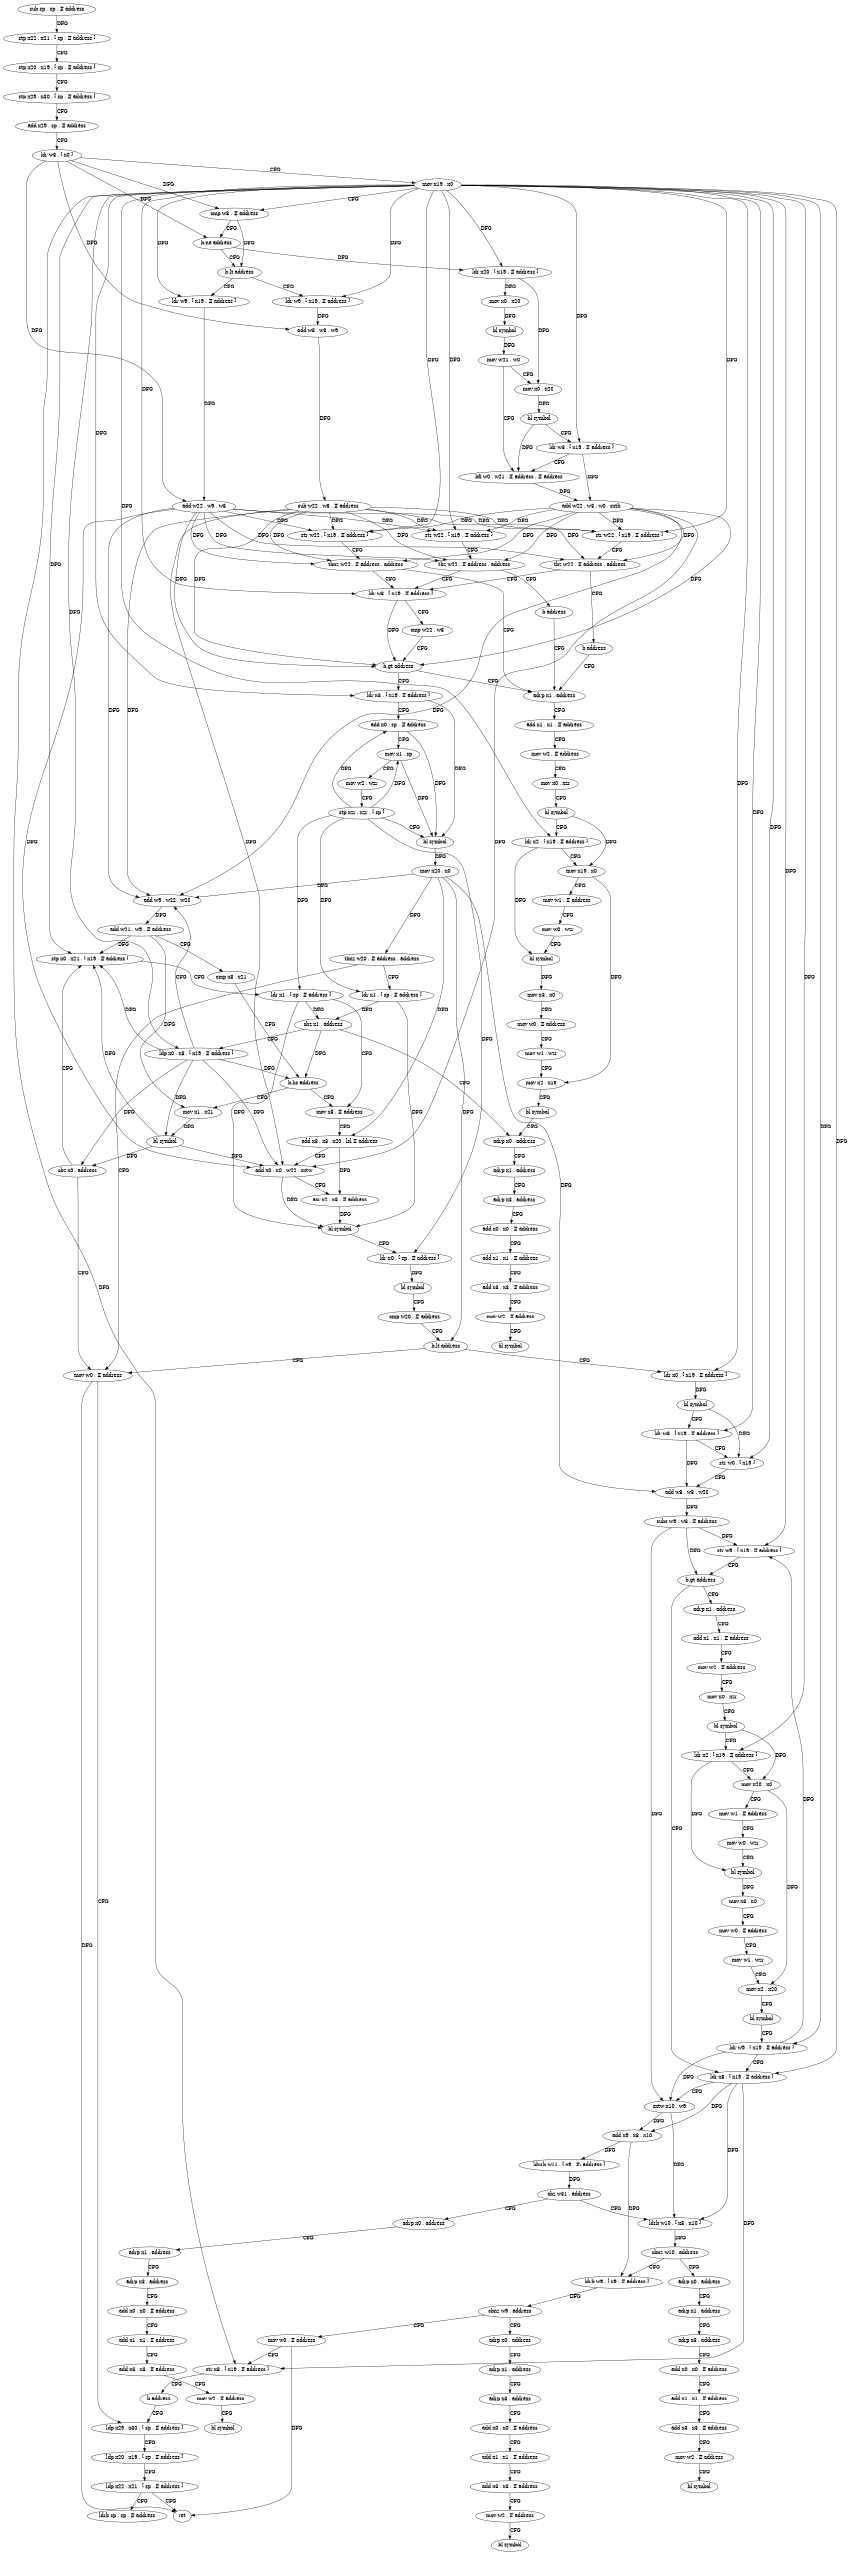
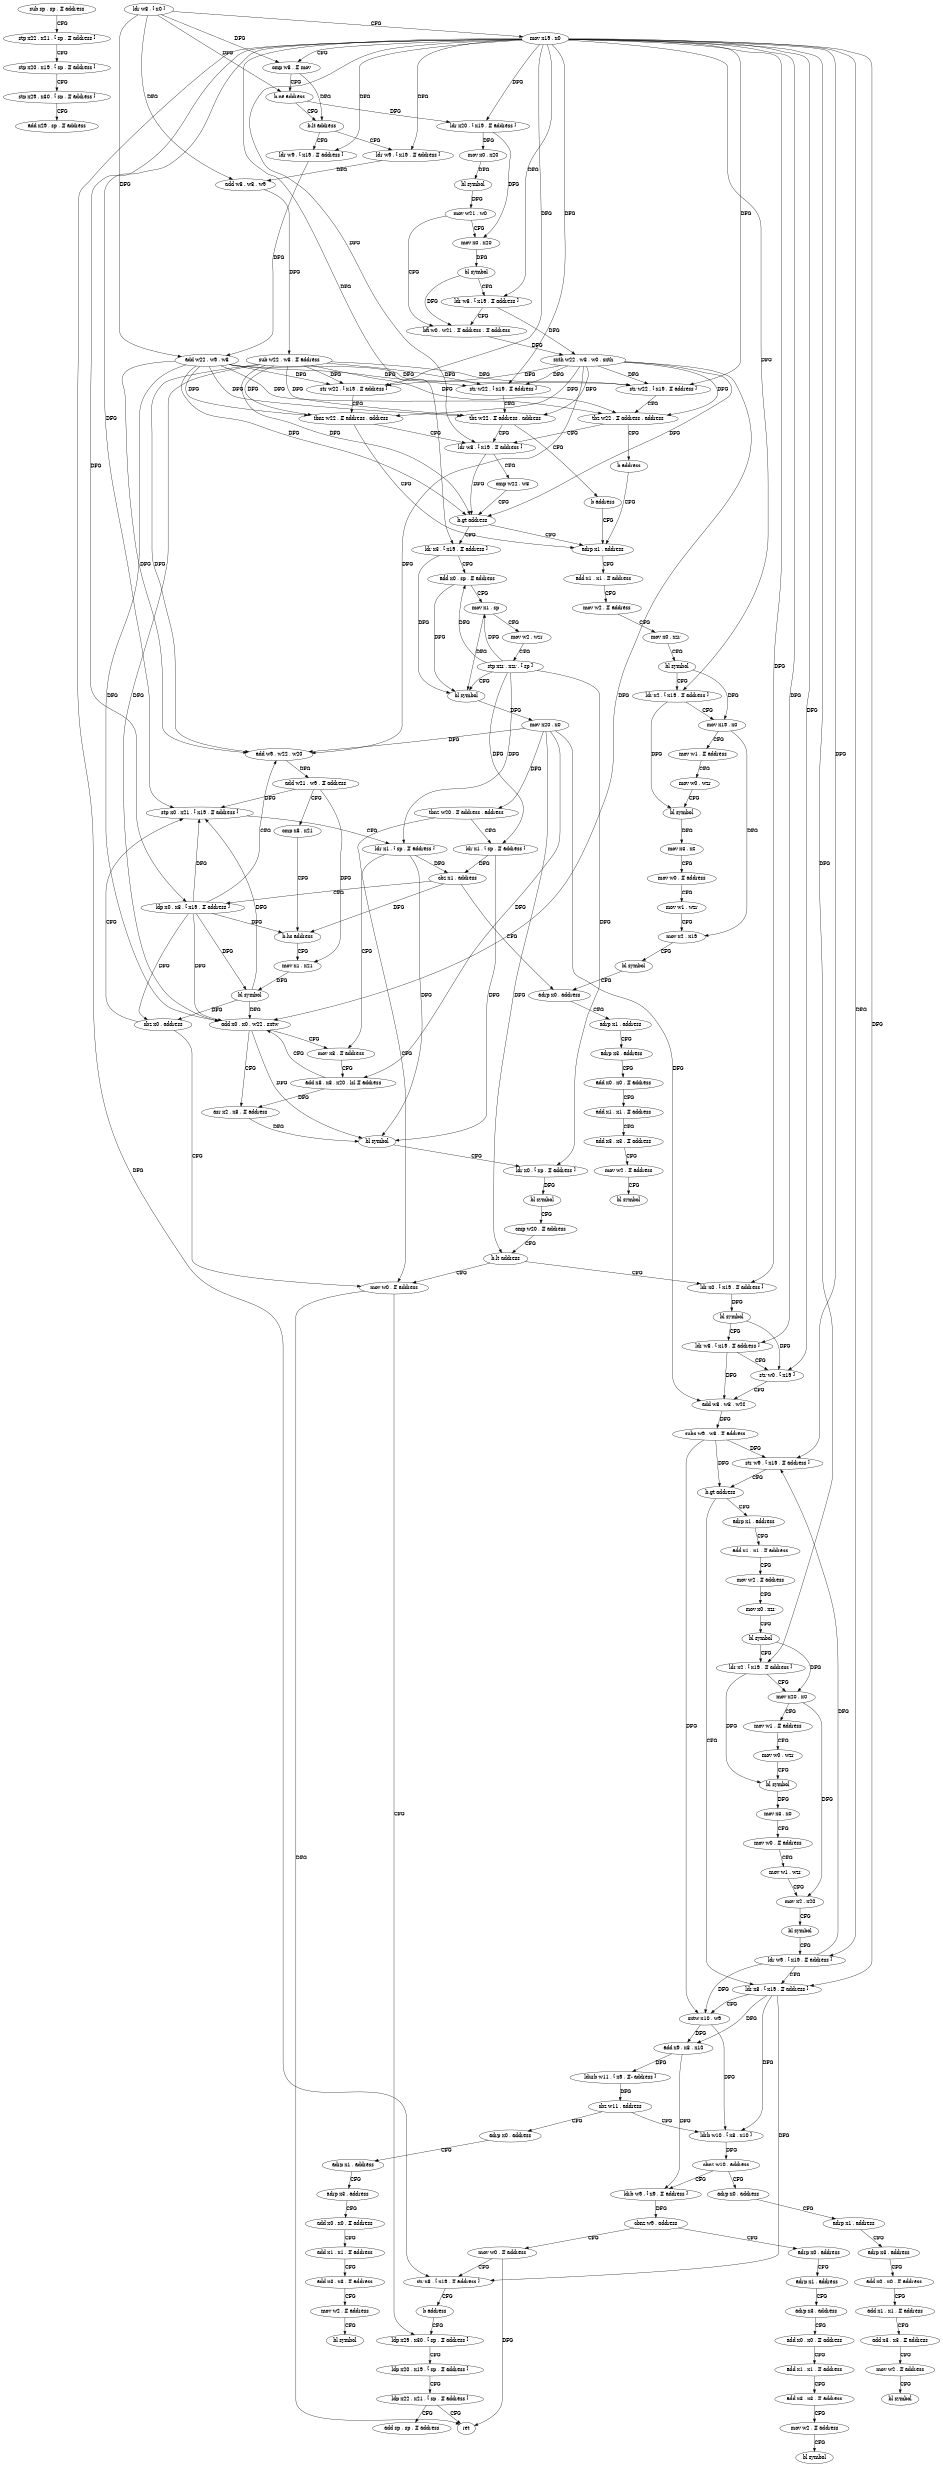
  digraph {
    n1 [label="sub sp , sp , # address"]
    n2 [label="stp x22 , x21 , [ sp , # address ]"]
    n3 [label="stp x20 , x19 , [ sp , # address ]"]
    n4 [label="stp x29 , x30 , [ sp , # address ]"]
    n5 [label="add x29 , sp , # address"]
    n6 [label="ldr w8 , [ x0 ]"]
    n7 [label="mov x19 , x0"]
-   n8 [label="cmp w8 , # address"]
+   n8 [label="cmp w8 , # mov"]
    n9 [label="b.ne address"]
    n10 [label="add w22 , w9 , w8"]
    n11 [label="add w8 , w8 , w9"]
    n12 [label="ldr x20 , [ x19 , # address ]"]
    n13 [label="ldr w9 , [ x19 , # address ]"]
    n14 [label="ldr w9 , [ x19 , # address ]"]
    n15 [label="ldr w8 , [ x19 , # address ]"]
    n16 [label="str w22 , [ x19 , # address ]"]
    n17 [label="ldr w8 , [ x19 , # address ]"]
    n18 [label="str w22 , [ x19 , # address ]"]
    n19 [label="str w22 , [ x19 , # address ]"]
    n20 [label="ldr x3 , [ x19 , # address ]"]
    n21 [label="ldr x2 , [ x19 , # address ]"]
    n22 [label="ldp x0 , x8 , [ x19 , # address ]"]
    n23 [label="ldr x0 , [ x19 , # address ]"]
    n24 [label="stp x0 , x21 , [ x19 , # address ]"]
    n25 [label="ldr w8 , [ x19 , # address ]"]
    n26 [label="str w0 , [ x19 ]"]
    n27 [label="str w9 , [ x19 , # address ]"]
    n28 [label="ldr x8 , [ x19 , # address ]"]
    n29 [label="ldr x2 , [ x19 , # address ]"]
    n30 [label="ldr w9 , [ x19 , # address ]"]
    n31 [label="str x8 , [ x19 , # address ]"]
    n32 [label="b.lt address"]
    n33 [label="tbz w22 , # address , address"]
    n34 [label="tbnz w22 , # address , address"]
    n35 [label="tbz w22 , # address , address"]
    n36 [label="b.gt address"]
    n37 [label="add w9 , w22 , w20"]
    n38 [label="add x0 , x0 , w22 , sxtw"]
    n39 [label="sub w22 , w8 , # address"]
    n40 [label="mov x0 , x20"]
    n41 [label="mov x0 , x20"]
    n42 [label="bfi w0 , w21 , # address , # address"]
-   n43 [label="add w22 , w8 , w0 , sxth"]
+   n43 [label="sxth w22 , w8 , w0 , sxth"]
    n44 [label="cmp w22 , w8"]
    n45 [label="add x0 , sp , # address"]
    n46 [label="bl symbol"]
    n47 [label="mov x19 , x0"]
    n48 [label="bl symbol"]
    n49 [label="b.hs address"]
    n50 [label="bl symbol"]
    n51 [label="cbz x0 , address"]
    n52 [label="bl symbol"]
    n53 [label="ldr x1 , [ sp , # address ]"]
    n54 [label="add w8 , w8 , w20"]
    n55 [label="b.gt address"]
    n56 [label="sxtw x10 , w9"]
    n57 [label="add x9 , x8 , x10"]
    n58 [label="ldrb w10 , [ x8 , x10 ]"]
    n59 [label="mov x20 , x0"]
    n60 [label="bl symbol"]
    n61 [label="b address"]
    n62 [label="bl symbol"]
    n63 [label="bl symbol"]
    n64 [label="mov w21 , w0"]
    n65 [label="b address"]
    n66 [label="adrp x1 , address"]
    n67 [label="b address"]
    n68 [label="add w21 , w9 , # address"]
    n69 [label="bl symbol"]
    n70 [label="asr x2 , x8 , # address"]
    n71 [label="add x1 , x1 , # address"]
    n72 [label="mov w2 , # address"]
    n73 [label="mov x1 , sp"]
    n74 [label="mov x20 , x0"]
    n75 [label="mov x0 , xzr"]
    n76 [label="bl symbol"]
    n77 [label="mov w1 , # address"]
    n78 [label="mov x2 , x19"]
    n79 [label="mov x3 , x0"]
    n80 [label="mov w0 , wzr"]
    n81 [label="bl symbol"]
    n82 [label="mov w0 , # address"]
    n83 [label="mov w1 , wzr"]
    n84 [label="adrp x0 , address"]
    n85 [label="adrp x1 , address"]
    n86 [label="adrp x3 , address"]
    n87 [label="mov w2 , wzr"]
    n88 [label="stp xzr , xzr , [ sp ]"]
    n89 [label="ldr x1 , [ sp , # address ]"]
    n90 [label="ldr x0 , [ sp , # address ]"]
    n91 [label="cbz x1 , address"]
    n92 [label="bl symbol"]
    n93 [label="mov x8 , # address"]
    n94 [label="tbnz w20 , # address , address"]
    n95 [label="add x8 , x8 , x20 , lsl # address"]
    n96 [label="b.lt address"]
    n97 [label="mov w0 , # address"]
    n98 [label="subs w9 , w8 , # address"]
    n99 [label="ldp x29 , x30 , [ sp , # address ]"]
    n100 [label=ret]
    n101 [label="ldp x20 , x19 , [ sp , # address ]"]
    n102 [label="ldp x22 , x21 , [ sp , # address ]"]
    n103 [label="mov x1 , x21"]
    n104 [label="add x0 , x0 , # address"]
    n105 [label="add x1 , x1 , # address"]
    n106 [label="add x3 , x3 , # address"]
    n107 [label="mov w2 , # address"]
    n108 [label="bl symbol"]
    n109 [label="cmp x8 , x21"]
    n110 [label="cmp w20 , # address"]
    n111 [label="adrp x1 , address"]
    n112 [label="add x1 , x1 , # address"]
    n113 [label="ldurb w11 , [ x9 , #- address ]"]
    n114 [label="ldrb w9 , [ x9 , # address ]"]
    n115 [label="cbnz w10 , address"]
    n116 [label="mov w2 , # address"]
-   n117 [label="cbz w31 , address"]
+   n117 [label="cbz w11 , address"]
    n118 [label="cbnz w9 , address"]
    n119 [label="adrp x0 , address"]
    n120 [label="adrp x1 , address"]
    n121 [label="adrp x3 , address"]
    n122 [label="adrp x0 , address"]
    n123 [label="mov x0 , xzr"]
    n124 [label="bl symbol"]
    n125 [label="mov w1 , # address"]
    n126 [label="mov x2 , x20"]
    n127 [label="mov x3 , x0"]
    n128 [label="mov w0 , wzr"]
    n129 [label="bl symbol"]
    n130 [label="mov w0 , # address"]
    n131 [label="mov w1 , wzr"]
    n132 [label="add x0 , x0 , # address"]
    n133 [label="add x1 , x1 , # address"]
    n134 [label="add x3 , x3 , # address"]
    n135 [label="mov w2 , # address"]
    n136 [label="bl symbol"]
    n137 [label="adrp x1 , address"]
    n138 [label="adrp x3 , address"]
    n139 [label="adrp x0 , address"]
    n140 [label="mov w0 , # address"]
    n141 [label="add x0 , x0 , # address"]
    n142 [label="add x1 , x1 , # address"]
    n143 [label="add x3 , x3 , # address"]
    n144 [label="mov w2 , # address"]
    n145 [label="bl symbol"]
    n146 [label="adrp x1 , address"]
    n147 [label="adrp x3 , address"]
    n148 [label="add x0 , x0 , # address"]
    n149 [label="add x1 , x1 , # address"]
    n150 [label="add x3 , x3 , # address"]
    n151 [label="mov w2 , # address"]
    n152 [label="bl symbol"]
-   n153 [label="ldrb sp , sp , # address"]
-   n1 -> n2 [label=DFG]
+   n153 [label="add sp , sp , # address"]
+   n1 -> n2 [label=CFG]
    n2 -> n3 [label=CFG]
    n3 -> n4 [label=CFG]
    n4 -> n5 [label=CFG]
-   n5 -> n6 [label=CFG]
    n6 -> n7 [label=CFG]
    n6 -> n8 [label=DFG]
    n6 -> n9 [label=DFG]
    n6 -> n10 [label=DFG]
    n6 -> n11 [label=DFG]
    n7 -> n8 [label=CFG]
    n7 -> n12 [label=DFG]
    n7 -> n13 [label=DFG]
    n7 -> n14 [label=DFG]
    n7 -> n15 [label=DFG]
    n7 -> n16 [label=DFG]
    n7 -> n17 [label=DFG]
    n7 -> n18 [label=DFG]
    n7 -> n19 [label=DFG]
    n7 -> n20 [label=DFG]
    n7 -> n21 [label=DFG]
    n7 -> n22 [label=DFG]
    n7 -> n23 [label=DFG]
    n7 -> n24 [label=DFG]
    n7 -> n25 [label=DFG]
    n7 -> n26 [label=DFG]
    n7 -> n27 [label=DFG]
    n7 -> n28 [label=DFG]
    n7 -> n29 [label=DFG]
    n7 -> n30 [label=DFG]
    n7 -> n31 [label=DFG]
    n8 -> n9 [label=CFG]
    n8 -> n32 [label=DFG]
    n9 -> n12 [label=DFG]
    n9 -> n32 [label=CFG]
    n10 -> n16 [label=DFG]
    n10 -> n18 [label=DFG]
    n10 -> n19 [label=DFG]
    n10 -> n33 [label=DFG]
    n10 -> n34 [label=DFG]
    n10 -> n35 [label=DFG]
    n10 -> n36 [label=DFG]
    n10 -> n37 [label=DFG]
    n10 -> n38 [label=DFG]
    n11 -> n39 [label=DFG]
    n12 -> n40 [label=DFG]
    n12 -> n41 [label=DFG]
    n13 -> n10 [label=DFG]
    n14 -> n11 [label=DFG]
    n15 -> n42 [label=CFG]
    n15 -> n43 [label=DFG]
    n16 -> n33 [label=CFG]
    n17 -> n36 [label=DFG]
    n17 -> n44 [label=CFG]
    n18 -> n34 [label=CFG]
    n19 -> n35 [label=CFG]
    n20 -> n45 [label=CFG]
    n20 -> n46 [label=DFG]
    n21 -> n47 [label=CFG]
    n21 -> n48 [label=DFG]
    n22 -> n24 [label=DFG]
    n22 -> n37 [label=CFG]
    n22 -> n38 [label=DFG]
    n22 -> n49 [label=DFG]
    n22 -> n50 [label=DFG]
    n22 -> n51 [label=DFG]
    n23 -> n52 [label=DFG]
    n24 -> n53 [label=CFG]
    n25 -> n26 [label=CFG]
    n25 -> n54 [label=DFG]
    n26 -> n54 [label=CFG]
    n27 -> n55 [label=CFG]
    n28 -> n31 [label=DFG]
    n28 -> n56 [label=CFG]
    n28 -> n57 [label=DFG]
    n28 -> n58 [label=DFG]
    n29 -> n59 [label=CFG]
    n29 -> n60 [label=DFG]
    n30 -> n27 [label=DFG]
    n30 -> n28 [label=CFG]
    n30 -> n56 [label=DFG]
    n31 -> n61 [label=CFG]
    n32 -> n13 [label=CFG]
    n32 -> n14 [label=CFG]
    n33 -> n17 [label=CFG]
    n33 -> n65 [label=CFG]
    n34 -> n17 [label=CFG]
    n34 -> n66 [label=CFG]
    n35 -> n17 [label=CFG]
    n35 -> n67 [label=CFG]
    n36 -> n20 [label=CFG]
    n36 -> n66 [label=CFG]
    n37 -> n68 [label=DFG]
    n38 -> n69 [label=DFG]
    n38 -> n70 [label=CFG]
    n39 -> n16 [label=DFG]
    n39 -> n18 [label=DFG]
    n39 -> n19 [label=DFG]
    n39 -> n33 [label=DFG]
    n39 -> n34 [label=DFG]
    n39 -> n35 [label=DFG]
    n39 -> n36 [label=DFG]
    n39 -> n37 [label=DFG]
    n39 -> n38 [label=DFG]
    n40 -> n62 [label=DFG]
    n41 -> n63 [label=DFG]
    n42 -> n43 [label=DFG]
    n43 -> n16 [label=DFG]
    n43 -> n18 [label=DFG]
    n43 -> n19 [label=DFG]
    n43 -> n33 [label=DFG]
    n43 -> n34 [label=DFG]
    n43 -> n35 [label=DFG]
    n43 -> n36 [label=DFG]
    n43 -> n37 [label=DFG]
    n43 -> n38 [label=DFG]
    n44 -> n36 [label=CFG]
    n45 -> n46 [label=DFG]
    n45 -> n73 [label=CFG]
    n46 -> n74 [label=DFG]
    n47 -> n77 [label=CFG]
    n47 -> n78 [label=DFG]
    n48 -> n79 [label=DFG]
-   n49 -> n93 [label=CFG]
+   n38 -> n93 [label=CFG]
    n49 -> n103 [label=CFG]
    n50 -> n24 [label=DFG]
    n50 -> n38 [label=DFG]
    n50 -> n51 [label=DFG]
    n51 -> n24 [label=CFG]
    n51 -> n97 [label=CFG]
    n52 -> n25 [label=CFG]
    n52 -> n26 [label=DFG]
    n53 -> n69 [label=DFG]
    n53 -> n91 [label=DFG]
    n53 -> n93 [label=CFG]
    n54 -> n98 [label=DFG]
    n55 -> n28 [label=CFG]
    n55 -> n111 [label=CFG]
    n56 -> n57 [label=DFG]
    n56 -> n58 [label=DFG]
    n57 -> n113 [label=DFG]
    n57 -> n114 [label=DFG]
    n58 -> n115 [label=DFG]
    n59 -> n125 [label=CFG]
    n59 -> n126 [label=DFG]
    n60 -> n127 [label=DFG]
    n61 -> n99 [label=CFG]
    n62 -> n64 [label=DFG]
    n63 -> n15 [label=CFG]
    n63 -> n42 [label=DFG]
    n64 -> n41 [label=CFG]
    n64 -> n42 [label=CFG]
    n65 -> n66 [label=CFG]
    n66 -> n71 [label=CFG]
    n67 -> n66 [label=CFG]
    n68 -> n24 [label=DFG]
    n68 -> n103 [label=DFG]
    n68 -> n109 [label=CFG]
    n69 -> n90 [label=CFG]
    n70 -> n69 [label=DFG]
    n71 -> n72 [label=CFG]
    n72 -> n75 [label=CFG]
    n73 -> n46 [label=DFG]
    n73 -> n87 [label=CFG]
    n74 -> n37 [label=DFG]
    n74 -> n54 [label=DFG]
    n74 -> n94 [label=DFG]
    n74 -> n95 [label=DFG]
    n74 -> n96 [label=DFG]
    n75 -> n76 [label=CFG]
    n76 -> n21 [label=CFG]
    n76 -> n47 [label=DFG]
    n77 -> n80 [label=CFG]
    n78 -> n81 [label=CFG]
    n79 -> n82 [label=CFG]
    n80 -> n48 [label=CFG]
    n81 -> n84 [label=CFG]
    n82 -> n83 [label=CFG]
    n83 -> n78 [label=CFG]
    n84 -> n85 [label=CFG]
    n85 -> n86 [label=CFG]
    n86 -> n104 [label=CFG]
    n87 -> n88 [label=CFG]
    n88 -> n45 [label=DFG]
    n88 -> n46 [label=CFG]
    n88 -> n53 [label=DFG]
    n88 -> n73 [label=DFG]
    n88 -> n89 [label=DFG]
    n88 -> n90 [label=DFG]
    n89 -> n69 [label=DFG]
    n89 -> n91 [label=DFG]
    n90 -> n92 [label=DFG]
    n91 -> n22 [label=CFG]
    n91 -> n49 [label=DFG]
    n91 -> n84 [label=CFG]
    n92 -> n110 [label=CFG]
    n93 -> n95 [label=CFG]
    n94 -> n89 [label=CFG]
    n94 -> n97 [label=CFG]
    n95 -> n38 [label=CFG]
    n95 -> n70 [label=DFG]
    n96 -> n23 [label=CFG]
    n96 -> n97 [label=CFG]
    n97 -> n99 [label=CFG]
    n97 -> n100 [label=DFG]
    n98 -> n27 [label=DFG]
    n98 -> n55 [label=DFG]
    n98 -> n56 [label=DFG]
    n99 -> n101 [label=CFG]
    n101 -> n102 [label=CFG]
    n102 -> n100 [label=CFG]
    n102 -> n153 [label=CFG]
    n103 -> n50 [label=DFG]
    n104 -> n105 [label=CFG]
    n105 -> n106 [label=CFG]
    n106 -> n107 [label=CFG]
    n107 -> n108 [label=CFG]
    n109 -> n49 [label=CFG]
    n110 -> n96 [label=CFG]
    n111 -> n112 [label=CFG]
    n112 -> n116 [label=CFG]
    n113 -> n117 [label=DFG]
    n114 -> n118 [label=DFG]
    n115 -> n114 [label=CFG]
    n115 -> n122 [label=CFG]
    n116 -> n123 [label=CFG]
    n117 -> n58 [label=CFG]
    n117 -> n119 [label=CFG]
    n118 -> n139 [label=CFG]
    n118 -> n140 [label=CFG]
    n119 -> n120 [label=CFG]
    n120 -> n121 [label=CFG]
    n121 -> n132 [label=CFG]
    n122 -> n137 [label=CFG]
    n123 -> n124 [label=CFG]
    n124 -> n29 [label=CFG]
    n124 -> n59 [label=DFG]
    n125 -> n128 [label=CFG]
    n126 -> n129 [label=CFG]
    n127 -> n130 [label=CFG]
    n128 -> n60 [label=CFG]
    n129 -> n30 [label=CFG]
    n130 -> n131 [label=CFG]
    n131 -> n126 [label=CFG]
    n132 -> n133 [label=CFG]
    n133 -> n134 [label=CFG]
    n134 -> n135 [label=CFG]
    n135 -> n136 [label=CFG]
    n137 -> n138 [label=CFG]
    n138 -> n141 [label=CFG]
    n139 -> n146 [label=CFG]
    n140 -> n31 [label=CFG]
    n140 -> n100 [label=DFG]
    n141 -> n142 [label=CFG]
    n142 -> n143 [label=CFG]
    n143 -> n144 [label=CFG]
    n144 -> n145 [label=CFG]
    n146 -> n147 [label=CFG]
    n147 -> n148 [label=CFG]
    n148 -> n149 [label=CFG]
    n149 -> n150 [label=CFG]
    n150 -> n151 [label=CFG]
    n151 -> n152 [label=CFG]
  }
